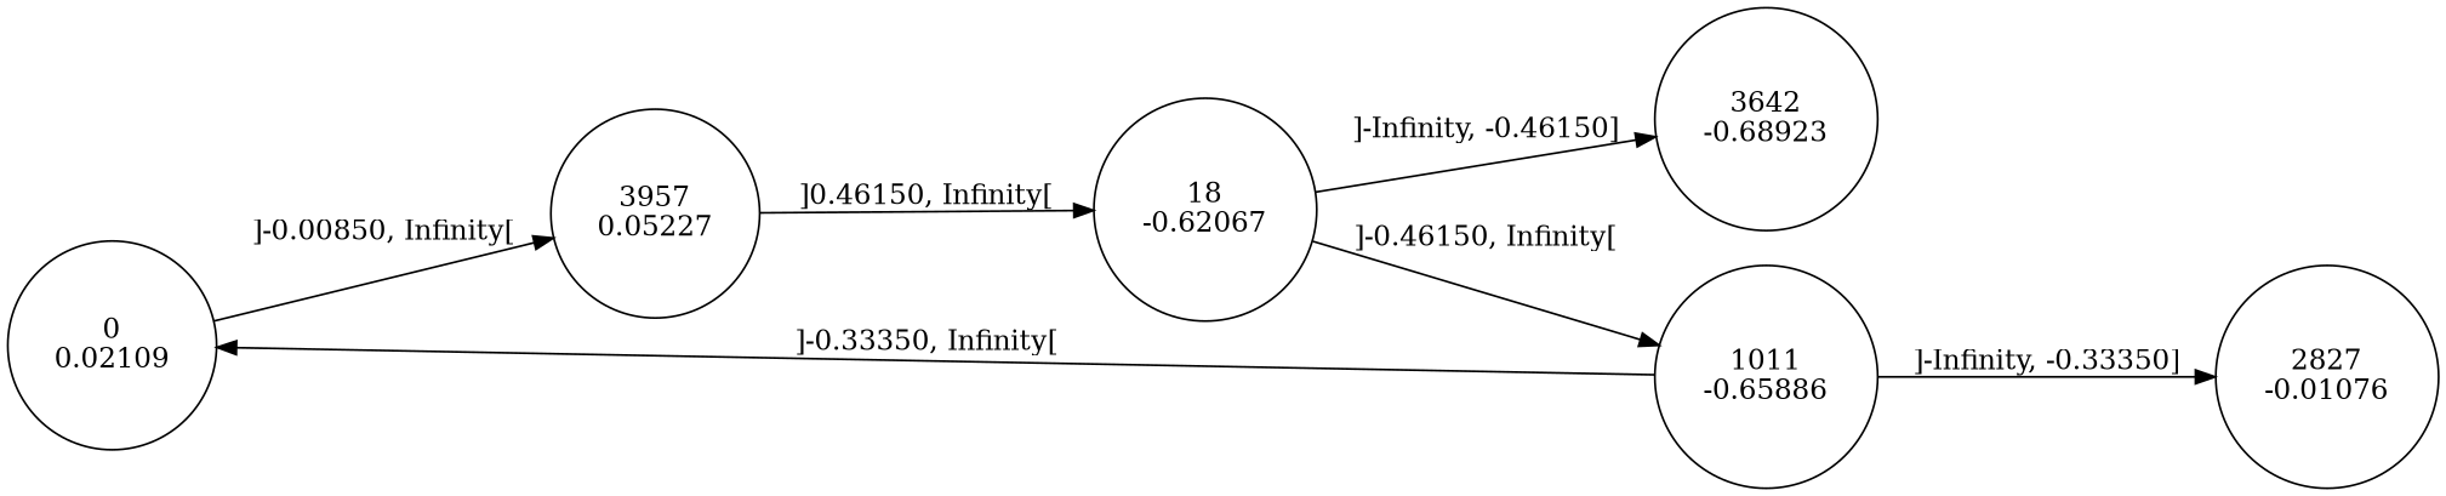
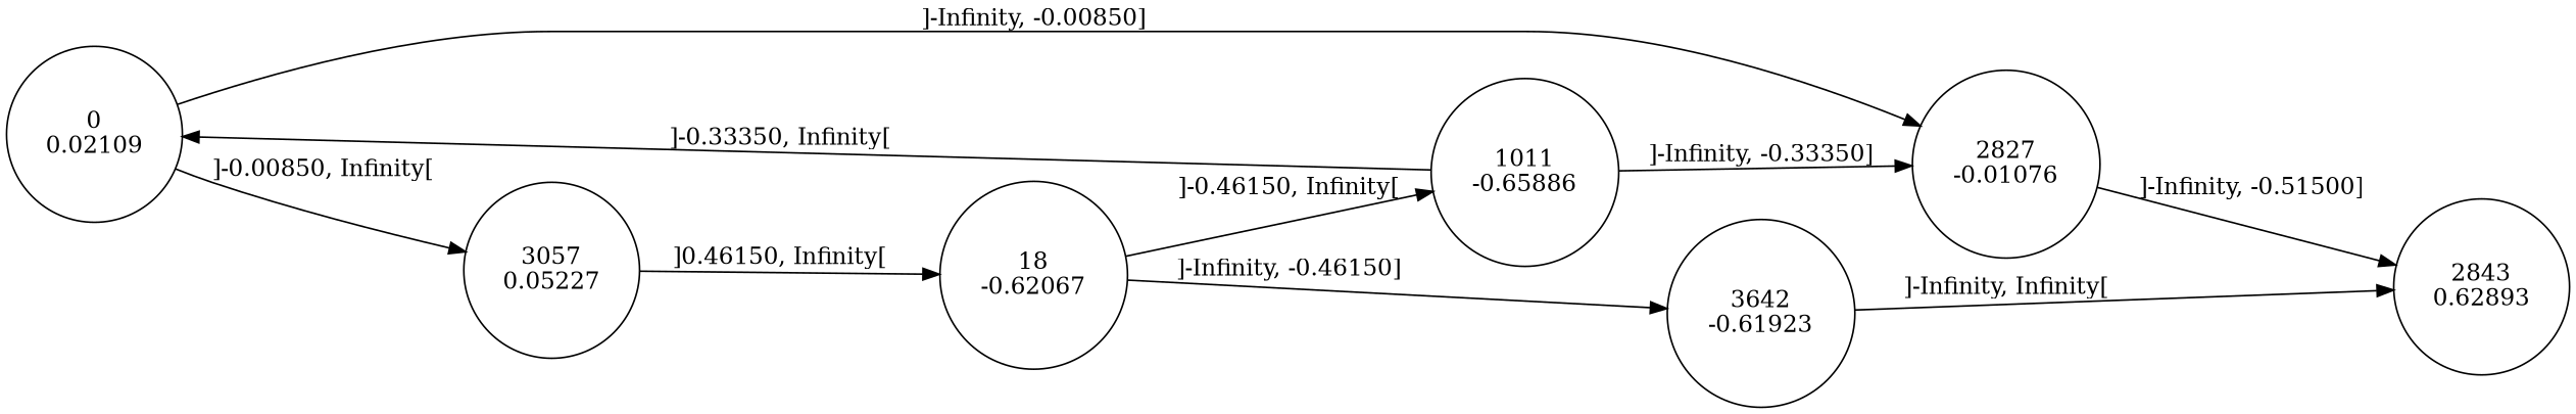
  digraph {
    rankdir=LR
    node [shape=circle]
    n1 [label="0\n0.02109"]
    n2 [label="2827\n-0.01076"]
-   n3 [label="3957\n0.05227"]
+   n3 [label="3057\n0.05227"]
+   n4 [label="2843\n0.62893"]
    n5 [label="18\n-0.62067"]
-   n6 [label="3642\n-0.68923"]
+   n6 [label="3642\n-0.61923"]
    n7 [label="1011\n-0.65886"]
+   n1 -> n2 [label="]-Infinity, -0.00850]"]
    n1 -> n3 [label="]-0.00850, Infinity["]
+   n2 -> n4 [label="]-Infinity, -0.51500]"]
    n3 -> n5 [label="]0.46150, Infinity["]
    n5 -> n6 [label="]-Infinity, -0.46150]"]
    n5 -> n7 [label="]-0.46150, Infinity["]
+   n6 -> n4 [label="]-Infinity, Infinity["]
    n7 -> n1 [label="]-0.33350, Infinity["]
    n7 -> n2 [label="]-Infinity, -0.33350]"]
  }
